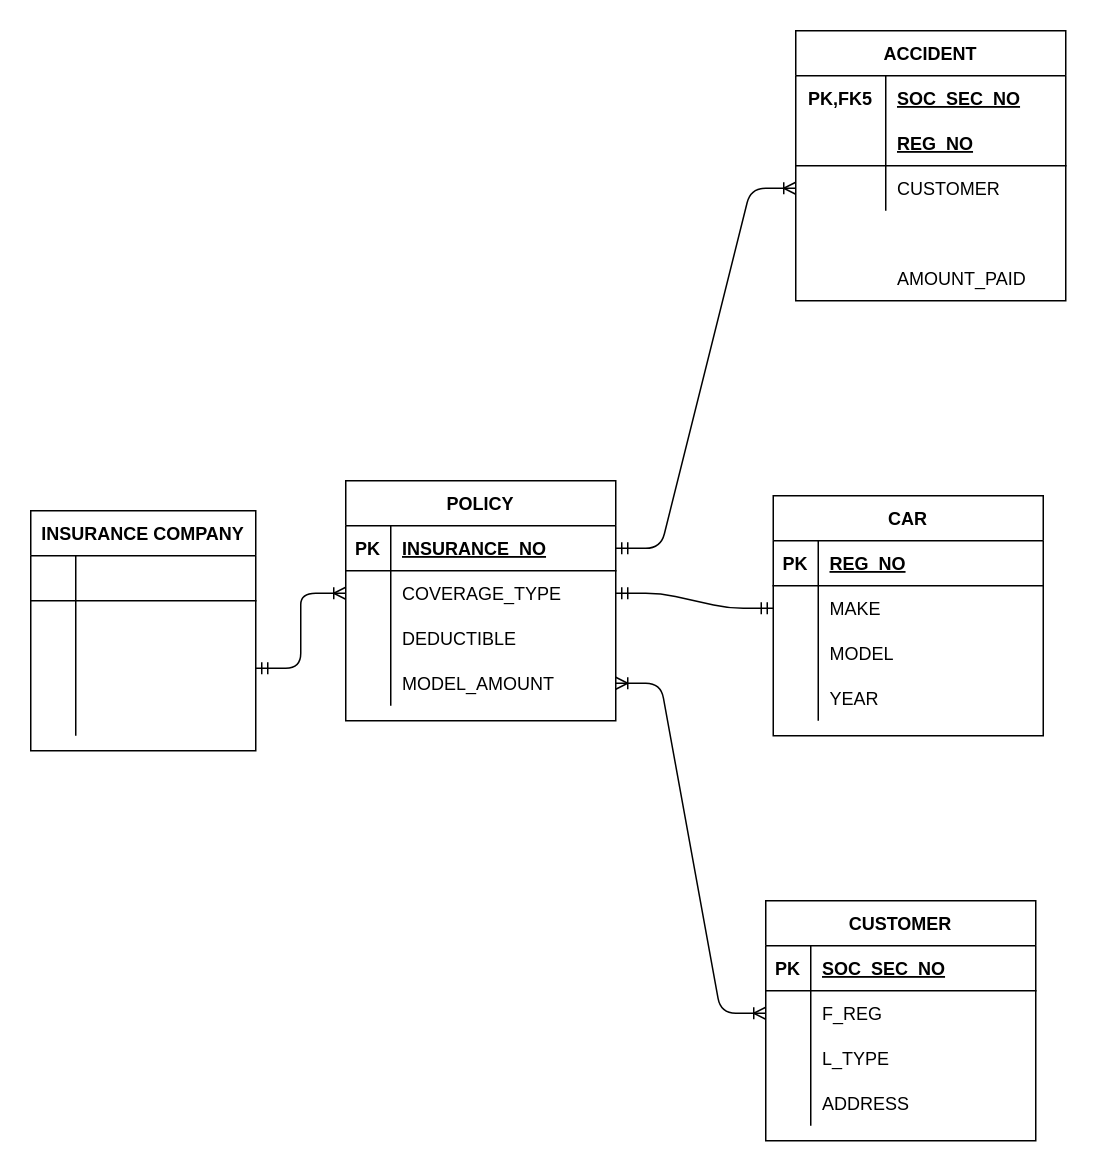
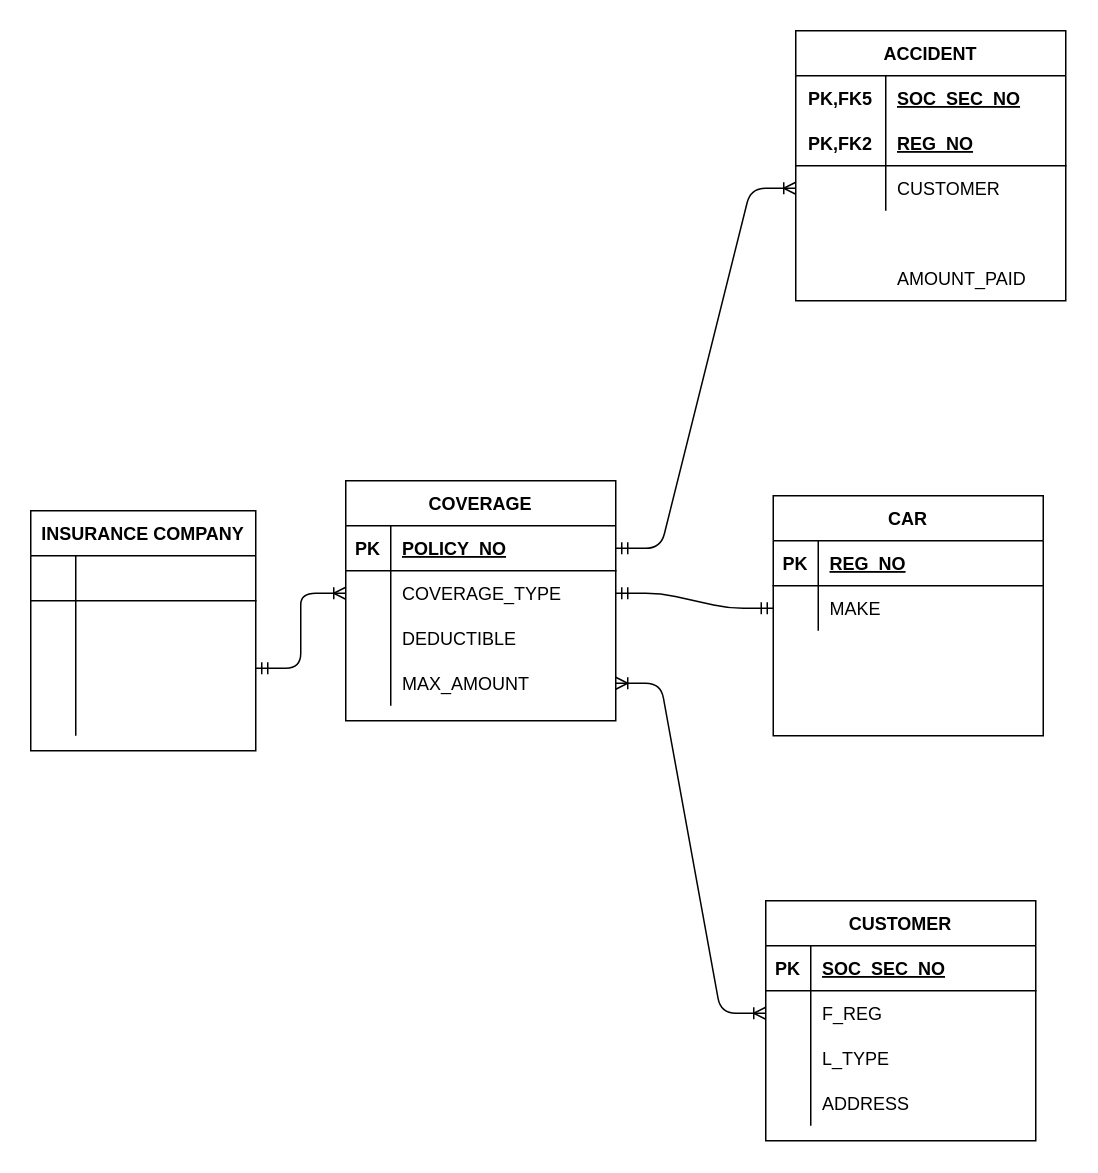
  <mxCell id="0" />
  <mxCell id="1" parent="0" />
  <mxCell id="2" value="" style="edgeStyle=entityRelationEdgeStyle;fontSize=12;html=1;endArrow=ERoneToMany;startArrow=ERmandOne;exitX=1;exitY=0.5;exitDx=0;exitDy=0;entryX=0;entryY=0.5;entryDx=0;entryDy=0;" edge="1" parent="1" source="13" target="23"><mxGeometry width="100" height="100" relative="1" as="geometry"><mxPoint x="190" y="410" as="sourcePoint" /><mxPoint x="296.96" y="407.98" as="targetPoint" /></mxGeometry></mxCell>
  <mxCell id="3" value="" style="edgeStyle=entityRelationEdgeStyle;fontSize=12;html=1;endArrow=ERoneToMany;startArrow=ERmandOne;entryX=0;entryY=0.5;entryDx=0;entryDy=0;exitX=1;exitY=0.5;exitDx=0;exitDy=0;" edge="1" parent="1" source="20" target="66"><mxGeometry width="100" height="100" relative="1" as="geometry"><mxPoint x="410" y="315" as="sourcePoint" /><mxPoint x="470" y="130" as="targetPoint" /></mxGeometry></mxCell>
  <mxCell id="4" value="" style="edgeStyle=entityRelationEdgeStyle;fontSize=12;html=1;endArrow=ERoneToMany;startArrow=ERoneToMany;exitX=1;exitY=0.5;exitDx=0;exitDy=0;entryX=0;entryY=0.5;entryDx=0;entryDy=0;" edge="1" parent="1" source="29" target="36"><mxGeometry width="100" height="100" relative="1" as="geometry"><mxPoint x="410" y="354" as="sourcePoint" /><mxPoint x="477.92" y="485" as="targetPoint" /></mxGeometry></mxCell>
  <mxCell id="5" value="AMOUNT_PAID" style="shape=partialRectangle;connectable=0;fillColor=none;top=0;left=0;bottom=0;right=0;align=left;spacingLeft=6;overflow=hidden;" vertex="1" parent="1"><mxGeometry x="590" y="170" width="120" height="30" as="geometry" /></mxCell>
  <mxCell id="6" value="INSURANCE COMPANY" style="shape=table;startSize=30;container=1;collapsible=1;childLayout=tableLayout;fixedRows=1;rowLines=0;fontStyle=1;align=center;resizeLast=1;" vertex="1" parent="1"><mxGeometry x="20" y="340" width="150" height="160" as="geometry" /></mxCell>
  <mxCell id="7" value="" style="shape=partialRectangle;collapsible=0;dropTarget=0;pointerEvents=0;fillColor=none;top=0;left=0;bottom=1;right=0;points=[[0,0.5],[1,0.5]];portConstraint=eastwest;" vertex="1" parent="6"><mxGeometry y="30" width="150" height="30" as="geometry" /></mxCell>
  <mxCell id="8" value="" style="shape=partialRectangle;connectable=0;fillColor=none;top=0;left=0;bottom=0;right=0;fontStyle=1;overflow=hidden;" vertex="1" parent="7"><mxGeometry width="30" height="30" as="geometry" /></mxCell>
  <mxCell id="9" value="" style="shape=partialRectangle;connectable=0;fillColor=none;top=0;left=0;bottom=0;right=0;align=left;spacingLeft=6;fontStyle=5;overflow=hidden;" vertex="1" parent="7"><mxGeometry x="30" width="120" height="30" as="geometry" /></mxCell>
  <mxCell id="10" value="" style="shape=partialRectangle;collapsible=0;dropTarget=0;pointerEvents=0;fillColor=none;top=0;left=0;bottom=0;right=0;points=[[0,0.5],[1,0.5]];portConstraint=eastwest;" vertex="1" parent="6"><mxGeometry y="60" width="150" height="30" as="geometry" /></mxCell>
  <mxCell id="11" value="" style="shape=partialRectangle;connectable=0;fillColor=none;top=0;left=0;bottom=0;right=0;editable=1;overflow=hidden;" vertex="1" parent="10"><mxGeometry width="30" height="30" as="geometry" /></mxCell>
  <mxCell id="12" value="" style="shape=partialRectangle;connectable=0;fillColor=none;top=0;left=0;bottom=0;right=0;align=left;spacingLeft=6;overflow=hidden;" vertex="1" parent="10"><mxGeometry x="30" width="120" height="30" as="geometry" /></mxCell>
  <mxCell id="13" value="" style="shape=partialRectangle;collapsible=0;dropTarget=0;pointerEvents=0;fillColor=none;top=0;left=0;bottom=0;right=0;points=[[0,0.5],[1,0.5]];portConstraint=eastwest;" vertex="1" parent="6"><mxGeometry y="90" width="150" height="30" as="geometry" /></mxCell>
  <mxCell id="14" value="" style="shape=partialRectangle;connectable=0;fillColor=none;top=0;left=0;bottom=0;right=0;editable=1;overflow=hidden;" vertex="1" parent="13"><mxGeometry width="30" height="30" as="geometry" /></mxCell>
  <mxCell id="15" value="" style="shape=partialRectangle;connectable=0;fillColor=none;top=0;left=0;bottom=0;right=0;align=left;spacingLeft=6;overflow=hidden;" vertex="1" parent="13"><mxGeometry x="30" width="120" height="30" as="geometry" /></mxCell>
  <mxCell id="16" value="" style="shape=partialRectangle;collapsible=0;dropTarget=0;pointerEvents=0;fillColor=none;top=0;left=0;bottom=0;right=0;points=[[0,0.5],[1,0.5]];portConstraint=eastwest;" vertex="1" parent="6"><mxGeometry y="120" width="150" height="30" as="geometry" /></mxCell>
  <mxCell id="17" value="" style="shape=partialRectangle;connectable=0;fillColor=none;top=0;left=0;bottom=0;right=0;editable=1;overflow=hidden;" vertex="1" parent="16"><mxGeometry width="30" height="30" as="geometry" /></mxCell>
  <mxCell id="18" value="" style="shape=partialRectangle;connectable=0;fillColor=none;top=0;left=0;bottom=0;right=0;align=left;spacingLeft=6;overflow=hidden;" vertex="1" parent="16"><mxGeometry x="30" width="120" height="30" as="geometry" /></mxCell>
- <mxCell id="19" value="POLICY" style="shape=table;startSize=30;container=1;collapsible=1;childLayout=tableLayout;fixedRows=1;rowLines=0;fontStyle=1;align=center;resizeLast=1;" vertex="1" parent="1"><mxGeometry x="230" y="320" width="180" height="160" as="geometry" /></mxCell>
+ <mxCell id="19" value="COVERAGE" style="shape=table;startSize=30;container=1;collapsible=1;childLayout=tableLayout;fixedRows=1;rowLines=0;fontStyle=1;align=center;resizeLast=1;" vertex="1" parent="1"><mxGeometry x="230" y="320" width="180" height="160" as="geometry" /></mxCell>
  <mxCell id="20" value="" style="shape=partialRectangle;collapsible=0;dropTarget=0;pointerEvents=0;fillColor=none;top=0;left=0;bottom=1;right=0;points=[[0,0.5],[1,0.5]];portConstraint=eastwest;" vertex="1" parent="19"><mxGeometry y="30" width="180" height="30" as="geometry" /></mxCell>
  <mxCell id="21" value="PK" style="shape=partialRectangle;connectable=0;fillColor=none;top=0;left=0;bottom=0;right=0;fontStyle=1;overflow=hidden;" vertex="1" parent="20"><mxGeometry width="30" height="30" as="geometry" /></mxCell>
- <mxCell id="22" value="INSURANCE_NO" style="shape=partialRectangle;connectable=0;fillColor=none;top=0;left=0;bottom=0;right=0;align=left;spacingLeft=6;fontStyle=5;overflow=hidden;" vertex="1" parent="20"><mxGeometry x="30" width="150" height="30" as="geometry" /></mxCell>
+ <mxCell id="22" value="POLICY_NO" style="shape=partialRectangle;connectable=0;fillColor=none;top=0;left=0;bottom=0;right=0;align=left;spacingLeft=6;fontStyle=5;overflow=hidden;" vertex="1" parent="20"><mxGeometry x="30" width="150" height="30" as="geometry" /></mxCell>
  <mxCell id="23" value="" style="shape=partialRectangle;collapsible=0;dropTarget=0;pointerEvents=0;fillColor=none;top=0;left=0;bottom=0;right=0;points=[[0,0.5],[1,0.5]];portConstraint=eastwest;" vertex="1" parent="19"><mxGeometry y="60" width="180" height="30" as="geometry" /></mxCell>
  <mxCell id="24" value="" style="shape=partialRectangle;connectable=0;fillColor=none;top=0;left=0;bottom=0;right=0;editable=1;overflow=hidden;" vertex="1" parent="23"><mxGeometry width="30" height="30" as="geometry" /></mxCell>
  <mxCell id="25" value="COVERAGE_TYPE" style="shape=partialRectangle;connectable=0;fillColor=none;top=0;left=0;bottom=0;right=0;align=left;spacingLeft=6;overflow=hidden;" vertex="1" parent="23"><mxGeometry x="30" width="150" height="30" as="geometry" /></mxCell>
  <mxCell id="26" value="" style="shape=partialRectangle;collapsible=0;dropTarget=0;pointerEvents=0;fillColor=none;top=0;left=0;bottom=0;right=0;points=[[0,0.5],[1,0.5]];portConstraint=eastwest;" vertex="1" parent="19"><mxGeometry y="90" width="180" height="30" as="geometry" /></mxCell>
  <mxCell id="27" value="" style="shape=partialRectangle;connectable=0;fillColor=none;top=0;left=0;bottom=0;right=0;editable=1;overflow=hidden;" vertex="1" parent="26"><mxGeometry width="30" height="30" as="geometry" /></mxCell>
  <mxCell id="28" value="DEDUCTIBLE" style="shape=partialRectangle;connectable=0;fillColor=none;top=0;left=0;bottom=0;right=0;align=left;spacingLeft=6;overflow=hidden;" vertex="1" parent="26"><mxGeometry x="30" width="150" height="30" as="geometry" /></mxCell>
  <mxCell id="29" value="" style="shape=partialRectangle;collapsible=0;dropTarget=0;pointerEvents=0;fillColor=none;top=0;left=0;bottom=0;right=0;points=[[0,0.5],[1,0.5]];portConstraint=eastwest;" vertex="1" parent="19"><mxGeometry y="120" width="180" height="30" as="geometry" /></mxCell>
  <mxCell id="30" value="" style="shape=partialRectangle;connectable=0;fillColor=none;top=0;left=0;bottom=0;right=0;editable=1;overflow=hidden;" vertex="1" parent="29"><mxGeometry width="30" height="30" as="geometry" /></mxCell>
- <mxCell id="31" value="MODEL_AMOUNT" style="shape=partialRectangle;connectable=0;fillColor=none;top=0;left=0;bottom=0;right=0;align=left;spacingLeft=6;overflow=hidden;" vertex="1" parent="29"><mxGeometry x="30" width="150" height="30" as="geometry" /></mxCell>
+ <mxCell id="31" value="MAX_AMOUNT" style="shape=partialRectangle;connectable=0;fillColor=none;top=0;left=0;bottom=0;right=0;align=left;spacingLeft=6;overflow=hidden;" vertex="1" parent="29"><mxGeometry x="30" width="150" height="30" as="geometry" /></mxCell>
  <mxCell id="32" value="CUSTOMER" style="shape=table;startSize=30;container=1;collapsible=1;childLayout=tableLayout;fixedRows=1;rowLines=0;fontStyle=1;align=center;resizeLast=1;" vertex="1" parent="1"><mxGeometry x="510" y="600" width="180" height="160" as="geometry" /></mxCell>
  <mxCell id="33" value="" style="shape=partialRectangle;collapsible=0;dropTarget=0;pointerEvents=0;fillColor=none;top=0;left=0;bottom=1;right=0;points=[[0,0.5],[1,0.5]];portConstraint=eastwest;" vertex="1" parent="32"><mxGeometry y="30" width="180" height="30" as="geometry" /></mxCell>
  <mxCell id="34" value="PK" style="shape=partialRectangle;connectable=0;fillColor=none;top=0;left=0;bottom=0;right=0;fontStyle=1;overflow=hidden;" vertex="1" parent="33"><mxGeometry width="30" height="30" as="geometry" /></mxCell>
  <mxCell id="35" value="SOC_SEC_NO" style="shape=partialRectangle;connectable=0;fillColor=none;top=0;left=0;bottom=0;right=0;align=left;spacingLeft=6;fontStyle=5;overflow=hidden;" vertex="1" parent="33"><mxGeometry x="30" width="150" height="30" as="geometry" /></mxCell>
  <mxCell id="36" value="" style="shape=partialRectangle;collapsible=0;dropTarget=0;pointerEvents=0;fillColor=none;top=0;left=0;bottom=0;right=0;points=[[0,0.5],[1,0.5]];portConstraint=eastwest;" vertex="1" parent="32"><mxGeometry y="60" width="180" height="30" as="geometry" /></mxCell>
  <mxCell id="37" value="" style="shape=partialRectangle;connectable=0;fillColor=none;top=0;left=0;bottom=0;right=0;editable=1;overflow=hidden;" vertex="1" parent="36"><mxGeometry width="30" height="30" as="geometry" /></mxCell>
  <mxCell id="38" value="F_REG" style="shape=partialRectangle;connectable=0;fillColor=none;top=0;left=0;bottom=0;right=0;align=left;spacingLeft=6;overflow=hidden;" vertex="1" parent="36"><mxGeometry x="30" width="150" height="30" as="geometry" /></mxCell>
  <mxCell id="39" value="" style="shape=partialRectangle;collapsible=0;dropTarget=0;pointerEvents=0;fillColor=none;top=0;left=0;bottom=0;right=0;points=[[0,0.5],[1,0.5]];portConstraint=eastwest;" vertex="1" parent="32"><mxGeometry y="90" width="180" height="30" as="geometry" /></mxCell>
  <mxCell id="40" value="" style="shape=partialRectangle;connectable=0;fillColor=none;top=0;left=0;bottom=0;right=0;editable=1;overflow=hidden;" vertex="1" parent="39"><mxGeometry width="30" height="30" as="geometry" /></mxCell>
  <mxCell id="41" value="L_TYPE" style="shape=partialRectangle;connectable=0;fillColor=none;top=0;left=0;bottom=0;right=0;align=left;spacingLeft=6;overflow=hidden;" vertex="1" parent="39"><mxGeometry x="30" width="150" height="30" as="geometry" /></mxCell>
  <mxCell id="42" value="" style="shape=partialRectangle;collapsible=0;dropTarget=0;pointerEvents=0;fillColor=none;top=0;left=0;bottom=0;right=0;points=[[0,0.5],[1,0.5]];portConstraint=eastwest;" vertex="1" parent="32"><mxGeometry y="120" width="180" height="30" as="geometry" /></mxCell>
  <mxCell id="43" value="" style="shape=partialRectangle;connectable=0;fillColor=none;top=0;left=0;bottom=0;right=0;editable=1;overflow=hidden;" vertex="1" parent="42"><mxGeometry width="30" height="30" as="geometry" /></mxCell>
  <mxCell id="44" value="ADDRESS" style="shape=partialRectangle;connectable=0;fillColor=none;top=0;left=0;bottom=0;right=0;align=left;spacingLeft=6;overflow=hidden;" vertex="1" parent="42"><mxGeometry x="30" width="150" height="30" as="geometry" /></mxCell>
  <mxCell id="45" value="CAR" style="shape=table;startSize=30;container=1;collapsible=1;childLayout=tableLayout;fixedRows=1;rowLines=0;fontStyle=1;align=center;resizeLast=1;" vertex="1" parent="1"><mxGeometry x="515" y="330" width="180" height="160" as="geometry" /></mxCell>
  <mxCell id="46" value="" style="shape=partialRectangle;collapsible=0;dropTarget=0;pointerEvents=0;fillColor=none;top=0;left=0;bottom=1;right=0;points=[[0,0.5],[1,0.5]];portConstraint=eastwest;" vertex="1" parent="45"><mxGeometry y="30" width="180" height="30" as="geometry" /></mxCell>
  <mxCell id="47" value="PK" style="shape=partialRectangle;connectable=0;fillColor=none;top=0;left=0;bottom=0;right=0;fontStyle=1;overflow=hidden;" vertex="1" parent="46"><mxGeometry width="30" height="30" as="geometry" /></mxCell>
  <mxCell id="48" value="REG_NO" style="shape=partialRectangle;connectable=0;fillColor=none;top=0;left=0;bottom=0;right=0;align=left;spacingLeft=6;fontStyle=5;overflow=hidden;" vertex="1" parent="46"><mxGeometry x="30" width="150" height="30" as="geometry" /></mxCell>
  <mxCell id="49" value="" style="shape=partialRectangle;collapsible=0;dropTarget=0;pointerEvents=0;fillColor=none;top=0;left=0;bottom=0;right=0;points=[[0,0.5],[1,0.5]];portConstraint=eastwest;" vertex="1" parent="45"><mxGeometry y="60" width="180" height="30" as="geometry" /></mxCell>
  <mxCell id="50" value="" style="shape=partialRectangle;connectable=0;fillColor=none;top=0;left=0;bottom=0;right=0;editable=1;overflow=hidden;" vertex="1" parent="49"><mxGeometry width="30" height="30" as="geometry" /></mxCell>
  <mxCell id="51" value="MAKE" style="shape=partialRectangle;connectable=0;fillColor=none;top=0;left=0;bottom=0;right=0;align=left;spacingLeft=6;overflow=hidden;" vertex="1" parent="49"><mxGeometry x="30" width="150" height="30" as="geometry" /></mxCell>
  <mxCell id="52" value="" style="shape=partialRectangle;collapsible=0;dropTarget=0;pointerEvents=0;fillColor=none;top=0;left=0;bottom=0;right=0;points=[[0,0.5],[1,0.5]];portConstraint=eastwest;" vertex="1" parent="45"><mxGeometry y="90" width="180" height="30" as="geometry" /></mxCell>
  <mxCell id="53" value="" style="shape=partialRectangle;connectable=0;fillColor=none;top=0;left=0;bottom=0;right=0;editable=1;overflow=hidden;" vertex="1" parent="52"><mxGeometry width="30" height="30" as="geometry" /></mxCell>
- <mxCell id="54" value="MODEL" style="shape=partialRectangle;connectable=0;fillColor=none;top=0;left=0;bottom=0;right=0;align=left;spacingLeft=6;overflow=hidden;" vertex="1" parent="52"><mxGeometry x="30" width="150" height="30" as="geometry" /></mxCell>
  <mxCell id="55" value="" style="shape=partialRectangle;collapsible=0;dropTarget=0;pointerEvents=0;fillColor=none;top=0;left=0;bottom=0;right=0;points=[[0,0.5],[1,0.5]];portConstraint=eastwest;" vertex="1" parent="45"><mxGeometry y="120" width="180" height="30" as="geometry" /></mxCell>
  <mxCell id="56" value="" style="shape=partialRectangle;connectable=0;fillColor=none;top=0;left=0;bottom=0;right=0;editable=1;overflow=hidden;" vertex="1" parent="55"><mxGeometry width="30" height="30" as="geometry" /></mxCell>
- <mxCell id="57" value="YEAR" style="shape=partialRectangle;connectable=0;fillColor=none;top=0;left=0;bottom=0;right=0;align=left;spacingLeft=6;overflow=hidden;" vertex="1" parent="55"><mxGeometry x="30" width="150" height="30" as="geometry" /></mxCell>
  <mxCell id="58" value="" style="edgeStyle=entityRelationEdgeStyle;fontSize=12;html=1;endArrow=ERmandOne;startArrow=ERmandOne;entryX=0;entryY=0.5;entryDx=0;entryDy=0;exitX=1;exitY=0.5;exitDx=0;exitDy=0;" edge="1" parent="1" source="23" target="49"><mxGeometry width="100" height="100" relative="1" as="geometry"><mxPoint x="310" y="540" as="sourcePoint" /><mxPoint x="410" y="440" as="targetPoint" /></mxGeometry></mxCell>
  <mxCell id="59" value="ACCIDENT" style="shape=table;startSize=30;container=1;collapsible=1;childLayout=tableLayout;fixedRows=1;rowLines=0;fontStyle=1;align=center;resizeLast=1;" vertex="1" parent="1"><mxGeometry x="530" y="20" width="180" height="180" as="geometry" /></mxCell>
  <mxCell id="60" value="" style="shape=partialRectangle;collapsible=0;dropTarget=0;pointerEvents=0;fillColor=none;top=0;left=0;bottom=0;right=0;points=[[0,0.5],[1,0.5]];portConstraint=eastwest;" vertex="1" parent="59"><mxGeometry y="30" width="180" height="30" as="geometry" /></mxCell>
  <mxCell id="61" value="PK,FK5" style="shape=partialRectangle;connectable=0;fillColor=none;top=0;left=0;bottom=0;right=0;fontStyle=1;overflow=hidden;" vertex="1" parent="60"><mxGeometry width="60" height="30" as="geometry" /></mxCell>
  <mxCell id="62" value="SOC_SEC_NO" style="shape=partialRectangle;connectable=0;fillColor=none;top=0;left=0;bottom=0;right=0;align=left;spacingLeft=6;fontStyle=5;overflow=hidden;" vertex="1" parent="60"><mxGeometry x="60" width="120" height="30" as="geometry" /></mxCell>
  <mxCell id="63" value="" style="shape=partialRectangle;collapsible=0;dropTarget=0;pointerEvents=0;fillColor=none;top=0;left=0;bottom=1;right=0;points=[[0,0.5],[1,0.5]];portConstraint=eastwest;" vertex="1" parent="59"><mxGeometry y="60" width="180" height="30" as="geometry" /></mxCell>
+ <mxCell id="64" value="PK,FK2" style="shape=partialRectangle;connectable=0;fillColor=none;top=0;left=0;bottom=0;right=0;fontStyle=1;overflow=hidden;" vertex="1" parent="63"><mxGeometry width="60" height="30" as="geometry" /></mxCell>
  <mxCell id="65" value="REG_NO" style="shape=partialRectangle;connectable=0;fillColor=none;top=0;left=0;bottom=0;right=0;align=left;spacingLeft=6;fontStyle=5;overflow=hidden;" vertex="1" parent="63"><mxGeometry x="60" width="120" height="30" as="geometry" /></mxCell>
  <mxCell id="66" value="" style="shape=partialRectangle;collapsible=0;dropTarget=0;pointerEvents=0;fillColor=none;top=0;left=0;bottom=0;right=0;points=[[0,0.5],[1,0.5]];portConstraint=eastwest;" vertex="1" parent="59"><mxGeometry y="90" width="180" height="30" as="geometry" /></mxCell>
  <mxCell id="67" value="" style="shape=partialRectangle;connectable=0;fillColor=none;top=0;left=0;bottom=0;right=0;editable=1;overflow=hidden;" vertex="1" parent="66"><mxGeometry width="60" height="30" as="geometry" /></mxCell>
  <mxCell id="68" value="CUSTOMER" style="shape=partialRectangle;connectable=0;fillColor=none;top=0;left=0;bottom=0;right=0;align=left;spacingLeft=6;overflow=hidden;" vertex="1" parent="66"><mxGeometry x="60" width="120" height="30" as="geometry" /></mxCell>
  <mxCell id="69" value="" style="shape=partialRectangle;collapsible=0;dropTarget=0;pointerEvents=0;fillColor=none;top=0;left=0;bottom=0;right=0;points=[[0,0.5],[1,0.5]];portConstraint=eastwest;" vertex="1" parent="59"><mxGeometry y="120" width="180" height="30" as="geometry" /></mxCell>
  <mxCell id="70" value="" style="shape=partialRectangle;connectable=0;fillColor=none;top=0;left=0;bottom=0;right=0;editable=1;overflow=hidden;" vertex="1" parent="69"><mxGeometry width="60" height="30" as="geometry" /></mxCell>
